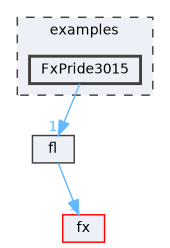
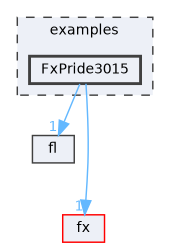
  digraph {
    compound=true
    node [color=grey25 fillcolor="#edf0f7" fontname=Helvetica fontsize=10 shape=box style=filled]
    edge [color=steelblue1 fontcolor=steelblue1 fontname=Helvetica fontsize=10 headlabel=1 labeldistance=1.5 labelfontname=Helvetica labelfontsize=10]
    n1 [height=0.2 label=FxPride3015 style="filled,bold" width=0.4]
    n2 [height=0.2 label=fl width=0.4]
    n3 [color=red height=0.2 label=fx width=0.4]
    subgraph cluster_1 {
      bgcolor="#edf0f7"
      fontname=Helvetica
      fontsize=10
      label=examples
      pencolor=grey25
      style="filled,dashed"
      n1
    }
    n1 -> n2
-   n2 -> n3
+   n1 -> n3
  }
